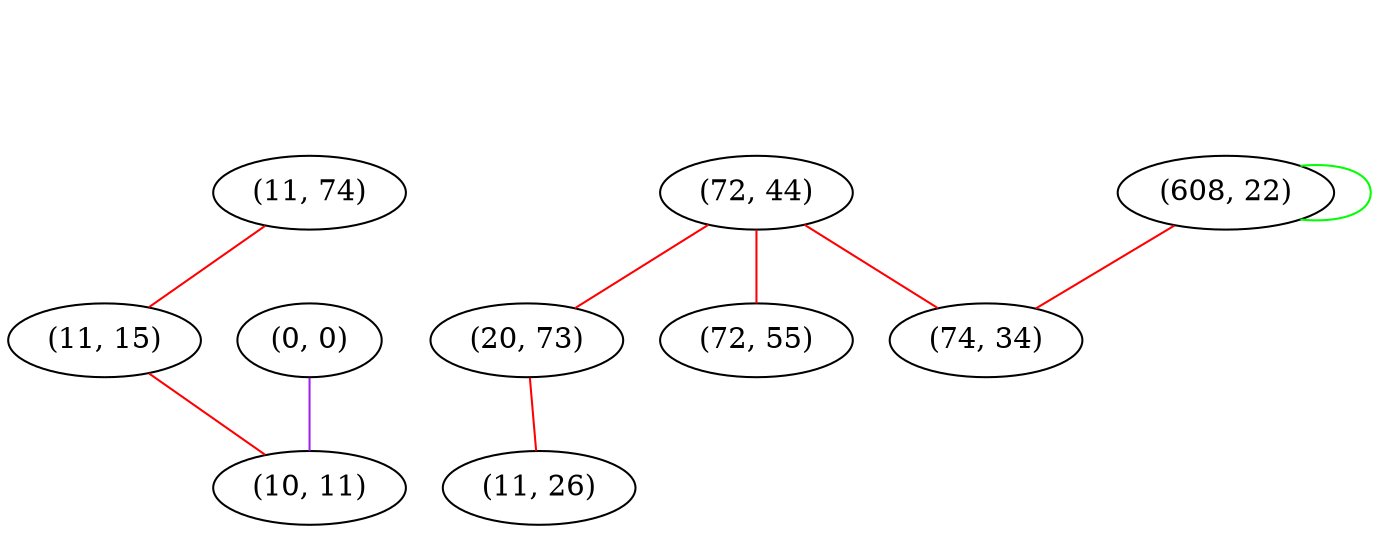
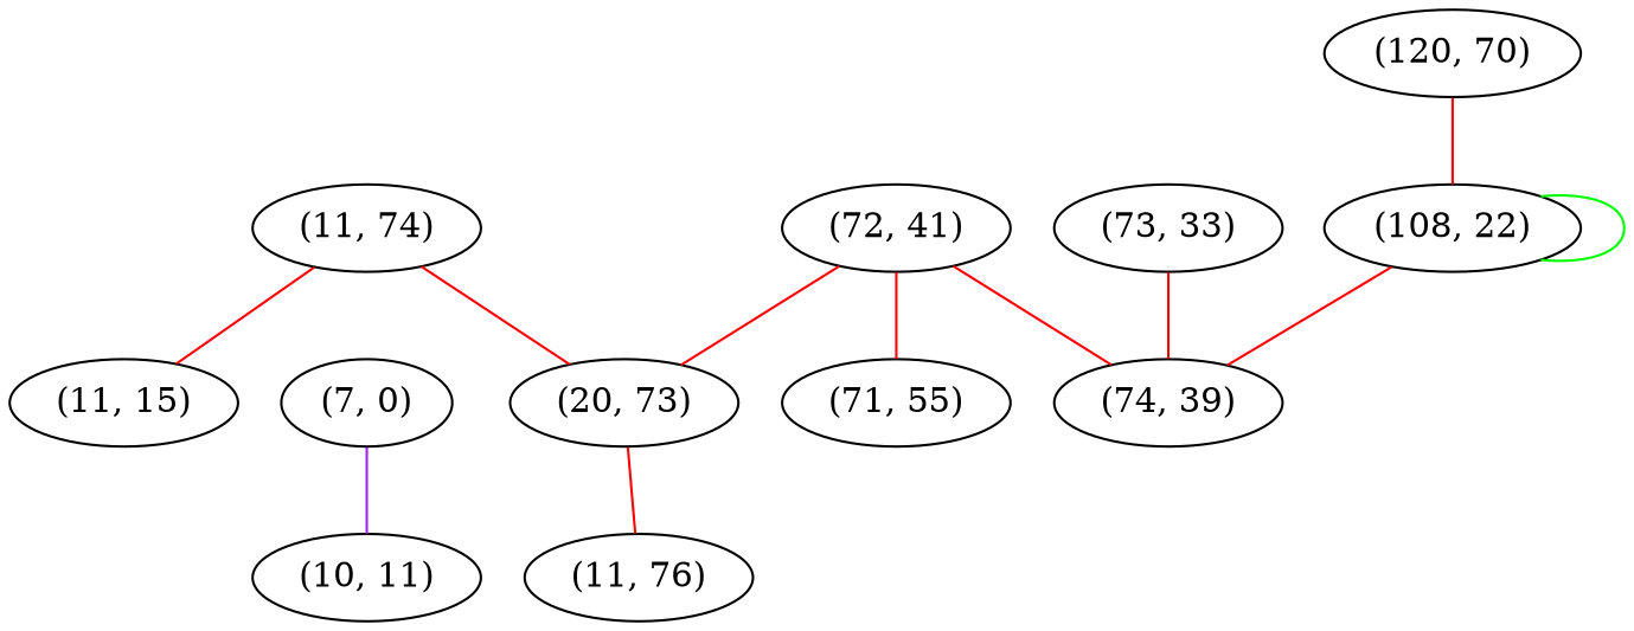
  graph {
    edge [color=red weight=1]
    "(11, 74)"
    "(20, 73)"
    "(11, 15)"
-   "(11, 76)" [label="(11, 26)"]
+   "(11, 76)"
    "(10, 11)"
-   "(0, 0)"
-   "(74, 34)"
-   "(108, 22)" [label="(608, 22)"]
-   "(72, 41)" [label="(72, 44)"]
-   "(71, 55)" [label="(72, 55)"]
+   "(0, 0)" [label="(7, 0)"]
+   "(73, 33)"
+   "(74, 34)" [label="(74, 39)"]
+   "(120, 70)"
+   "(108, 22)"
+   "(72, 41)"
+   "(71, 55)"
+   "(11, 74)" -- "(20, 73)"
    "(11, 74)" -- "(11, 15)"
    "(20, 73)" -- "(11, 76)"
-   "(11, 15)" -- "(10, 11)"
    "(0, 0)" -- "(10, 11)" [color=purple weight=4]
+   "(73, 33)" -- "(74, 34)"
+   "(120, 70)" -- "(108, 22)"
    "(108, 22)" -- "(74, 34)"
    "(108, 22)" -- "(108, 22)" [color=green weight=2]
    "(72, 41)" -- "(20, 73)"
    "(72, 41)" -- "(74, 34)"
    "(72, 41)" -- "(71, 55)"
  }
